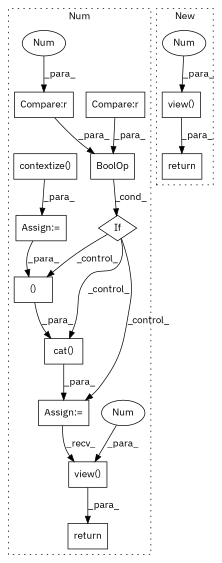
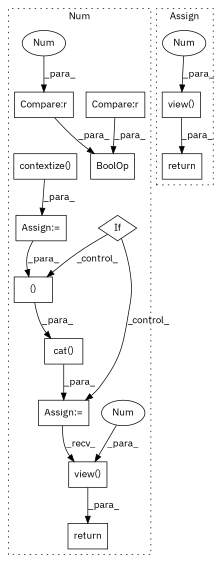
  digraph {
    fontname="IBM Plex Sans"
    node [a=75 fontname="IBM Plex Sans" l=3 s=12075 shape=box]
    edge [fontname="IBM Plex Sans"]
    n1 [a=72 l=40 label=BoolOp]
    n2 [a=96 l="3,14" label=If s="12072,12115" shape=diamond]
    n3 [a=40 l=17 label="Compare:r"]
    n4 [a=40 l=18 label="Compare:r" s=12097]
    n5 [a=68 label="Assign:=" s=12211]
    n6 [a=54 label="()" s=12231]
    n7 [a=76 l=1 label=Num s=12091 shape=ellipse]
    n8 [l="10,8" label="cat()" s="12214,12235"]
    n9 [l="7,1" label="view()" s="12344,12359"]
    n10 [a=76 l=2 label=Num s=12357 shape=ellipse]
    n11 [a=93 l=7 label=return s=12337]
    n12 [l="16,1" label="contextize()" s="12011,12042"]
    n13 [a=68 label="Assign:=" s=12008]
    n14 [l="7,1" label="view()" s="4735,4750"]
    n15 [a=76 l=2 label=Num s=4748 shape=ellipse]
    n16 [a=93 l=7 label=return s=4728]
    subgraph cluster_1 {
      label=Num
      style=dotted
      n1
      n2
      n3
      n4
      n5
      n6
      n7
      n8
      n9
      n10
      n11
      n12
      n13
    }
    subgraph cluster_2 {
-     label=New
+     label=Assign
      style=dotted
      n14
      n15
      n16
    }
-   n1 -> n2 [label=_cond_]
    n2 -> n5 [label=_control_]
    n2 -> n6 [label=_control_]
-   n2 -> n8 [label=_control_]
    n3 -> n1 [label=_para_]
    n4 -> n1 [label=_para_]
    n5 -> n9 [label=_recv_]
    n6 -> n8 [label=_para_]
    n7 -> n3 [label=_para_]
    n8 -> n5 [label=_para_]
    n9 -> n11 [label=_para_]
    n10 -> n9 [label=_para_]
    n12 -> n13 [label=_para_]
    n13 -> n6 [label=_para_]
    n14 -> n16 [label=_para_]
    n15 -> n14 [label=_para_]
  }
